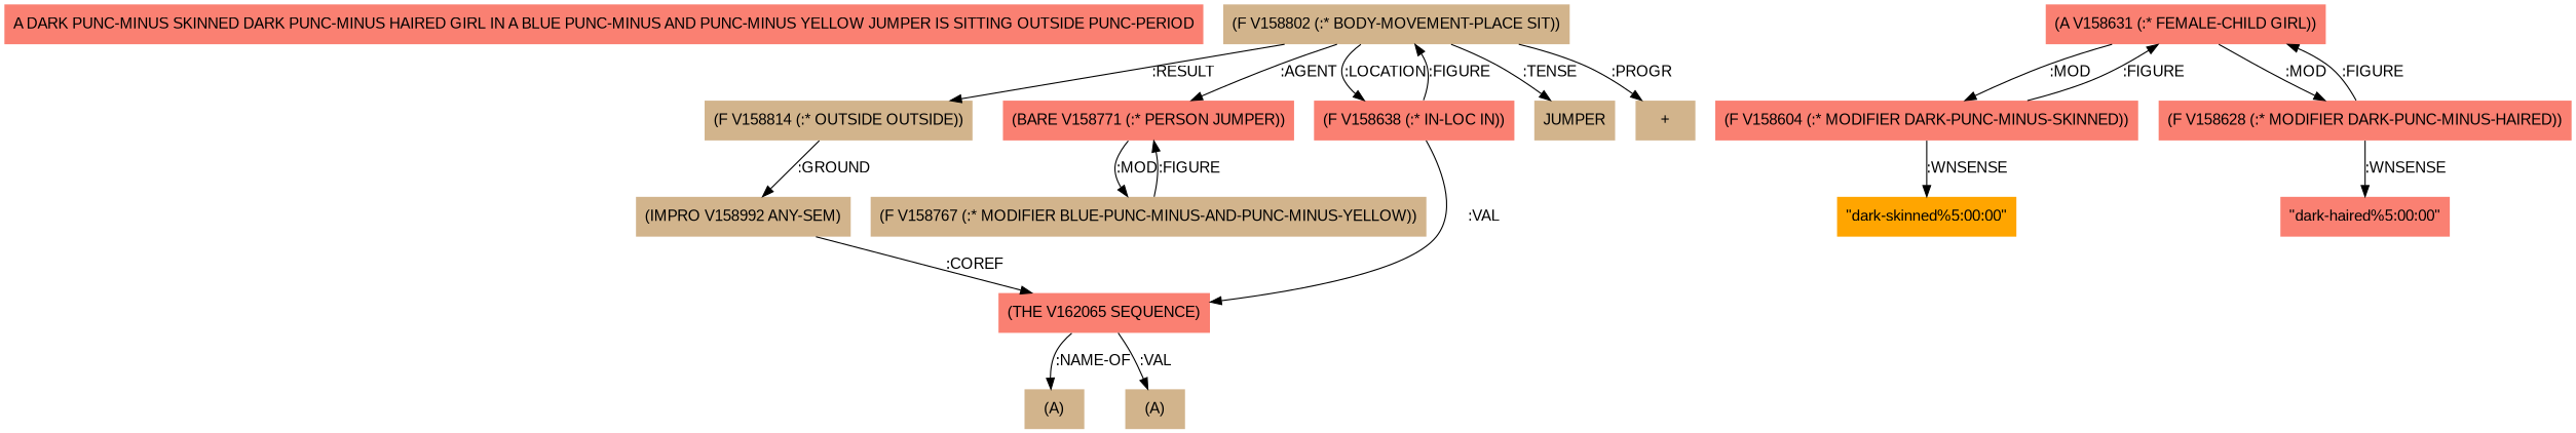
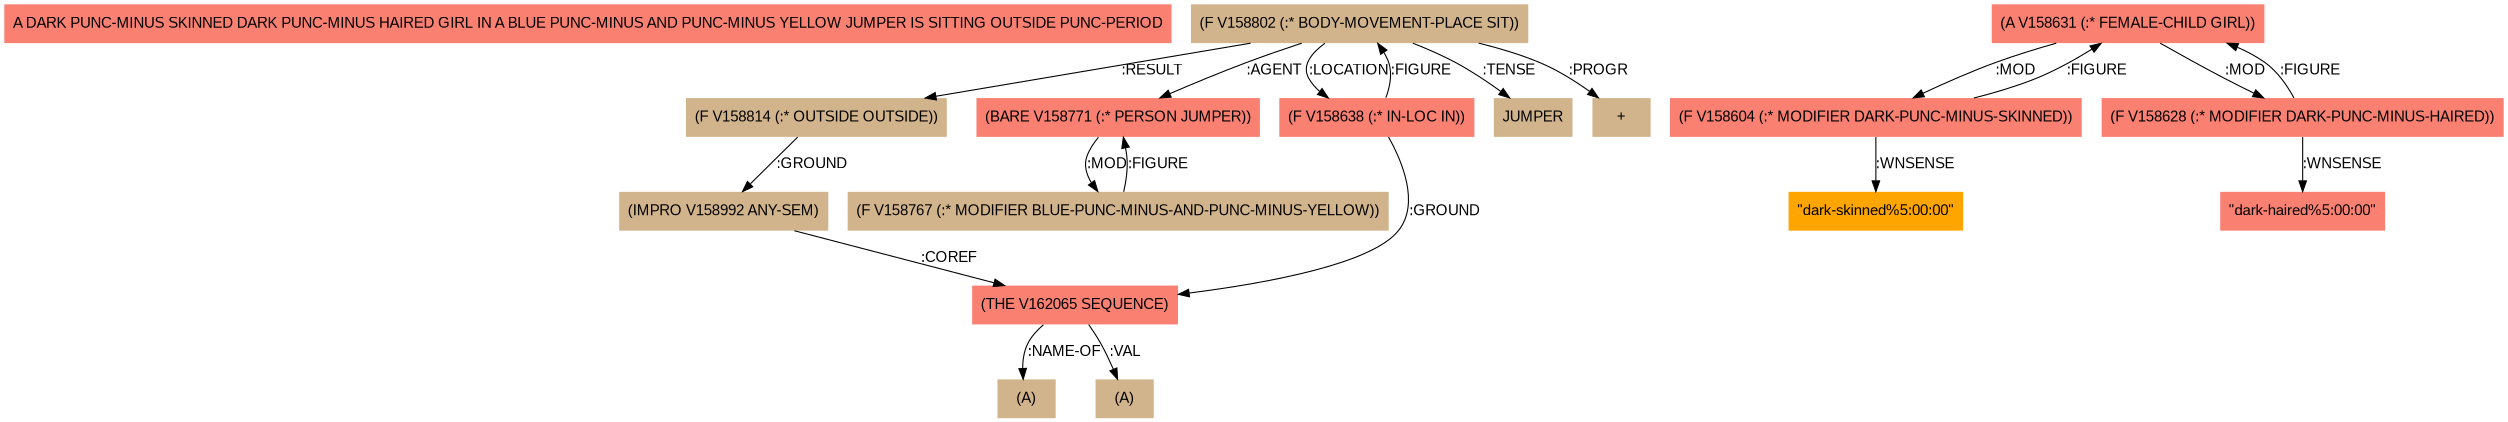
  digraph {
    fontname="Liberation Sans"
    node [color=black fillcolor=salmon fontname="Liberation Sans" shape=none style=filled]
    edge [fontname="Liberation Sans"]
    "A DARK PUNC-MINUS SKINNED DARK PUNC-MINUS HAIRED GIRL IN A BLUE PUNC-MINUS AND PUNC-MINUS YELLOW JUMPER IS SITTING OUTSIDE PUNC-PERIOD" [color=blue]
    n2 [color=brown fillcolor=tan label="(F V158802 (:* BODY-MOVEMENT-PLACE SIT))"]
    n3 [fillcolor=tan label="(F V158814 (:* OUTSIDE OUTSIDE))"]
    n4 [label="(BARE V158771 (:* PERSON JUMPER))"]
    n5 [color=purple label="(F V158638 (:* IN-LOC IN))"]
    n6 [color=purple fillcolor=tan label=JUMPER]
    n7 [color=brown fillcolor=tan label="+"]
    n8 [fillcolor=tan label="(IMPRO V158992 ANY-SEM)"]
    n9 [color=purple fillcolor=tan label="(F V158767 (:* MODIFIER BLUE-PUNC-MINUS-AND-PUNC-MINUS-YELLOW))"]
    n10 [color=blue label="(THE V162065 SEQUENCE)"]
    n11 [fillcolor=tan label="(A)"]
    n12 [color=brown fillcolor=tan label="(A)"]
    n13 [color=blue label="(A V158631 (:* FEMALE-CHILD GIRL))"]
    n14 [label="(F V158604 (:* MODIFIER DARK-PUNC-MINUS-SKINNED))"]
    n15 [label="(F V158628 (:* MODIFIER DARK-PUNC-MINUS-HAIRED))"]
    n16 [color=brown fillcolor=orange label="\"dark-skinned%5:00:00\""]
    n17 [label="\"dark-haired%5:00:00\""]
    n2 -> n3 [label=":RESULT"]
    n2 -> n4 [label=":AGENT"]
    n2 -> n5 [label=":LOCATION"]
    n2 -> n6 [label=":TENSE"]
    n2 -> n7 [label=":PROGR"]
    n3 -> n8 [label=":GROUND"]
    n4 -> n9 [label=":MOD"]
    n5 -> n2 [label=":FIGURE"]
-   n5 -> n10 [label=":VAL"]
+   n5 -> n10 [label=":GROUND"]
    n8 -> n10 [label=":COREF"]
    n9 -> n4 [label=":FIGURE"]
    n10 -> n11 [label=":NAME-OF"]
    n10 -> n12 [label=":VAL"]
    n13 -> n14 [label=":MOD"]
    n13 -> n15 [label=":MOD"]
    n14 -> n13 [label=":FIGURE"]
    n14 -> n16 [label=":WNSENSE"]
    n15 -> n13 [label=":FIGURE"]
    n15 -> n17 [label=":WNSENSE"]
  }
